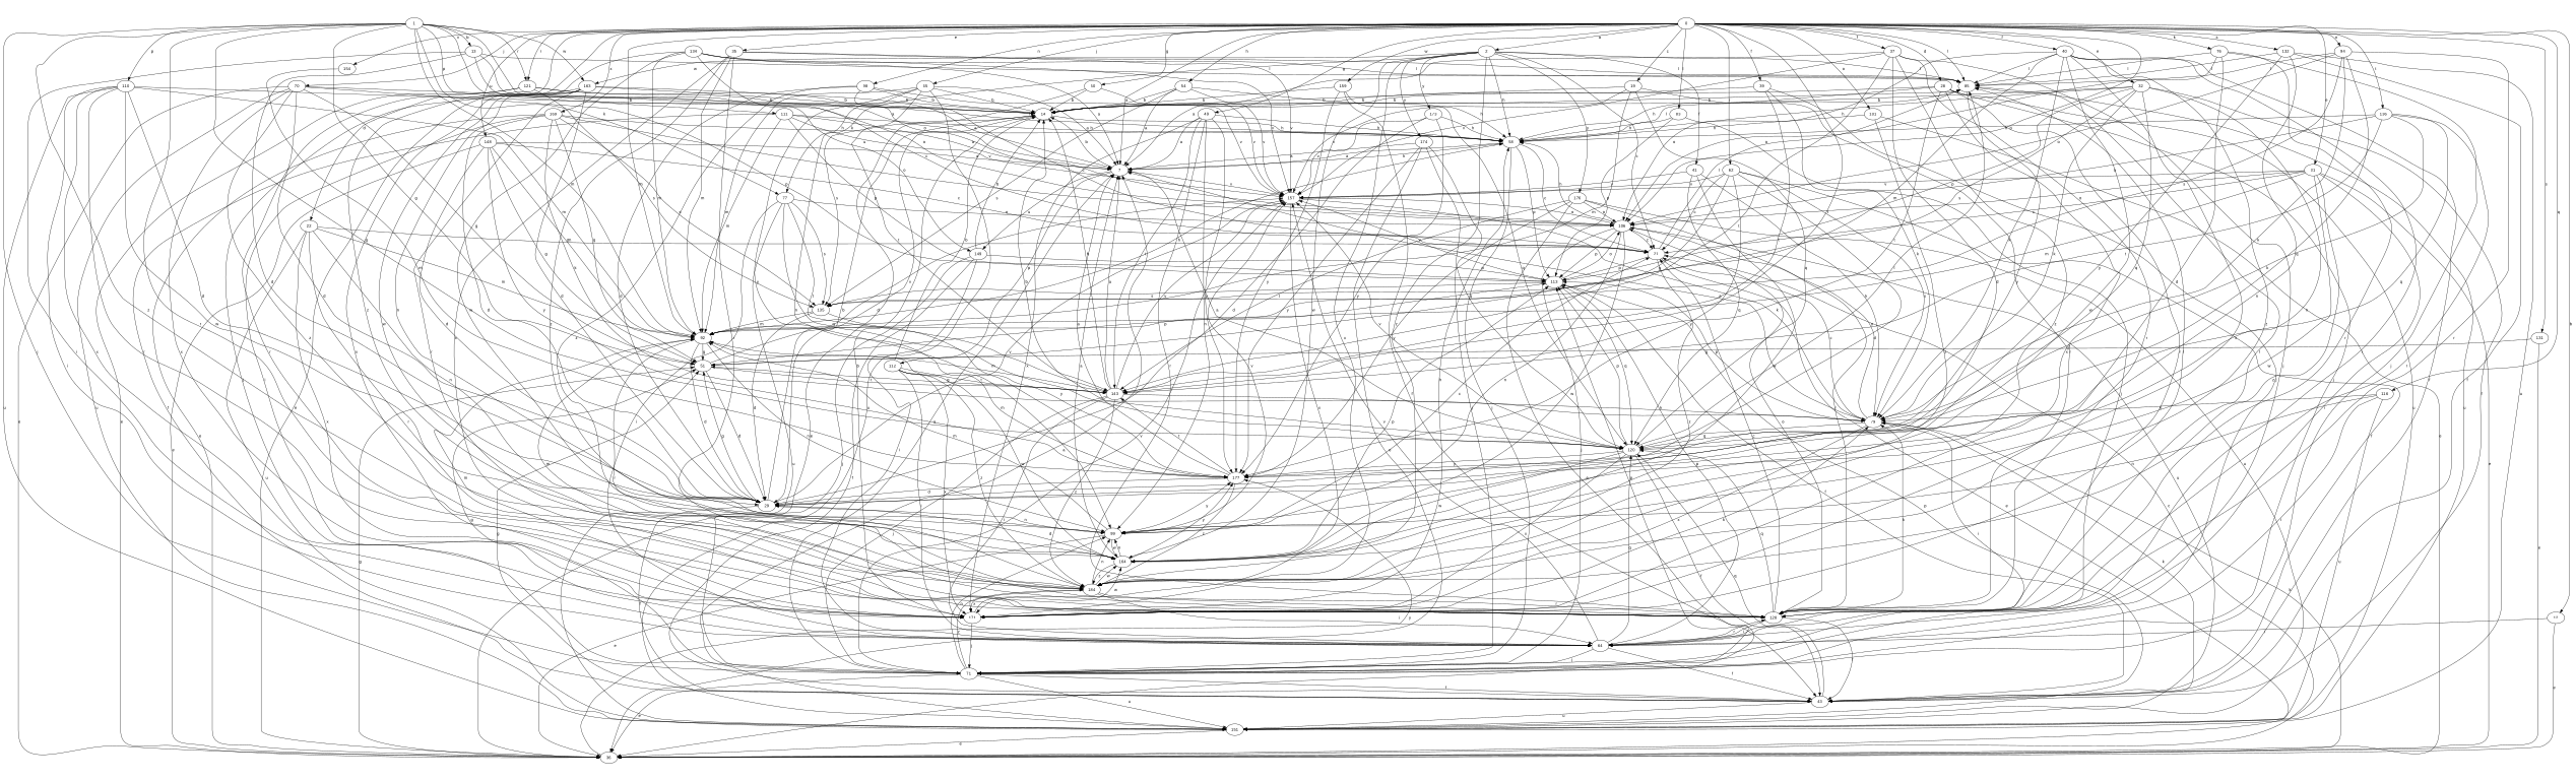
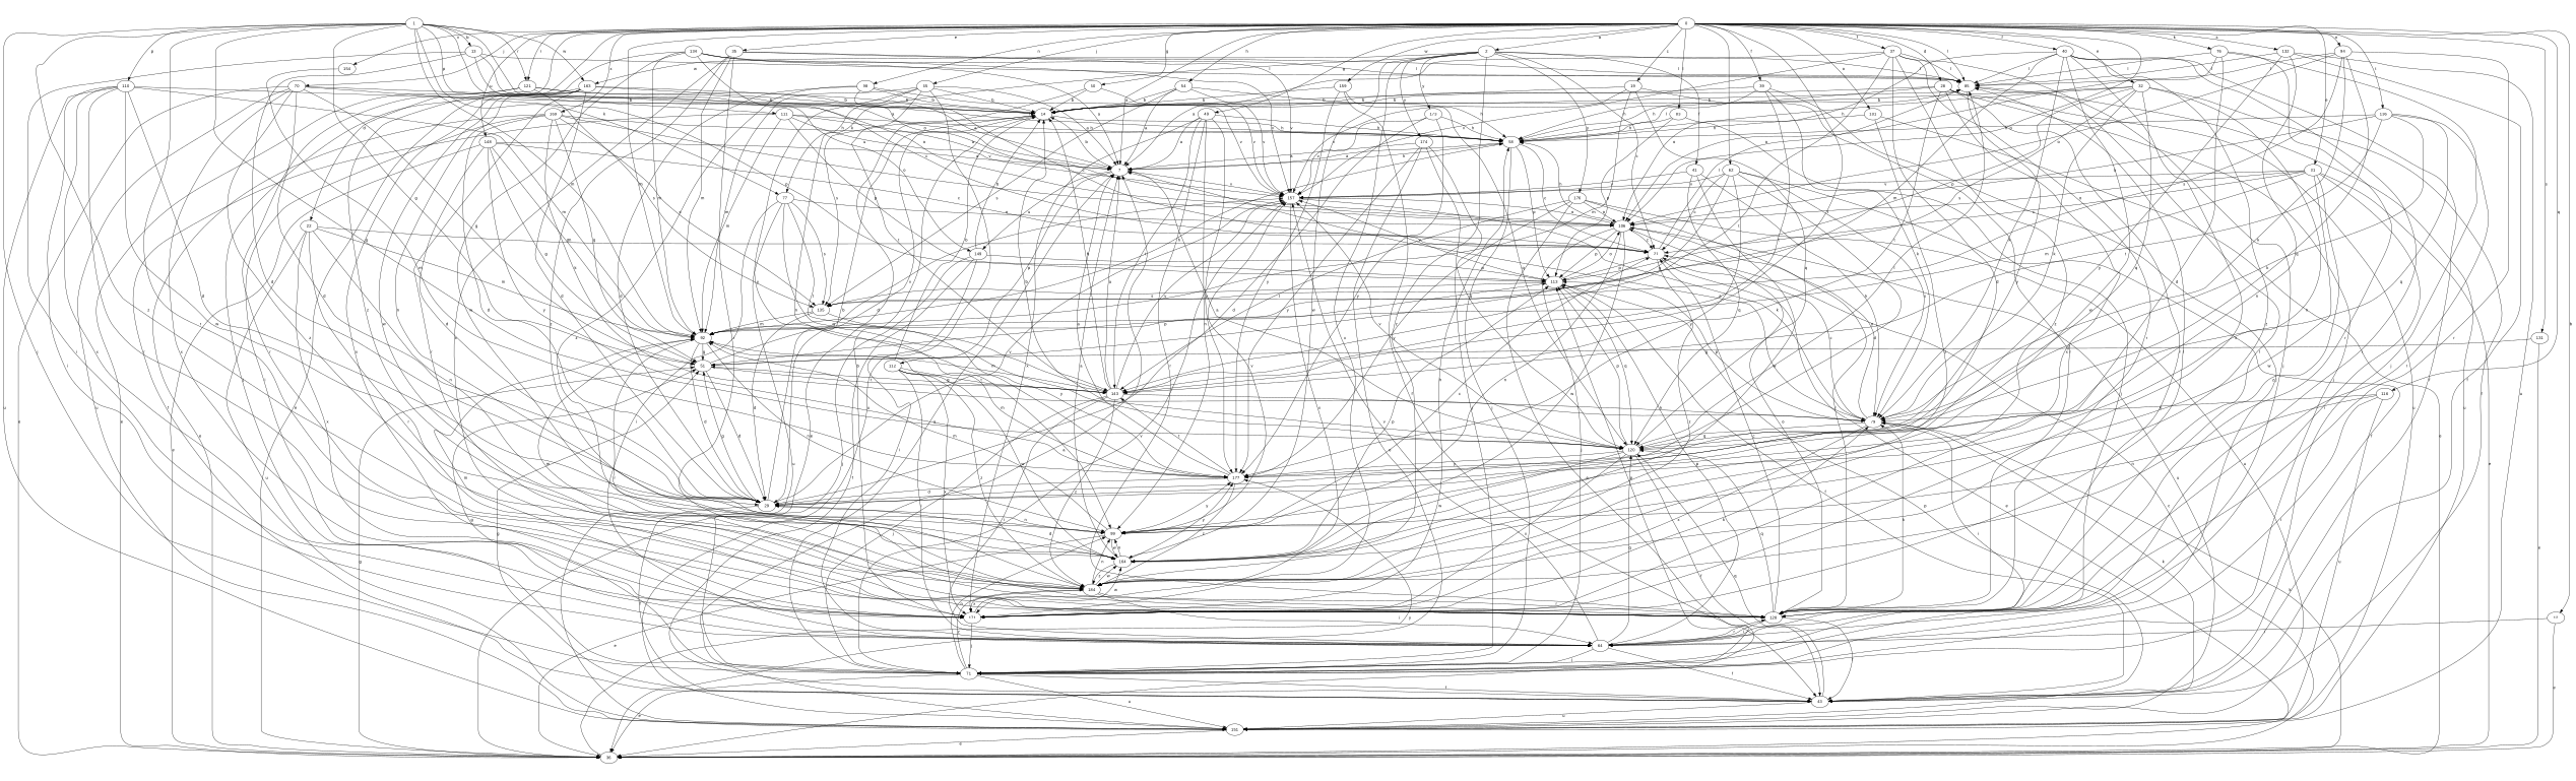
  strict digraph {
    fontname="Liberation Sans"
    node [fontname="Liberation Sans"]
    edge [fontname="Liberation Sans"]
    0
    2
    7
    12
    19
    22
    28
    31
    32
    35
    37
    39
    40
    49
    50
    54
    62
    65
    70
    76
    83
    85
    92
    94
    98
    101
    106
    116
    121
    131
    132
    136
    143
    148
    154
    159
    169
    184
    77
    163
    21
    41
    58
    164
    171
    173
    174
    176
    149
    14
    112
    157
    36
    64
    120
    128
    99
    151
    71
    113
    43
    79
    135
    29
    177
    51
    134
    1
    13
    110
    111
    0 -> 2 [label=a]
    0 -> 7 [label=a]
    0 -> 12 [label=b]
    0 -> 19 [label=c]
    0 -> 22 [label=d]
    0 -> 28 [label=d]
    0 -> 31 [label=e]
    0 -> 32 [label=e]
    0 -> 35 [label=e]
    0 -> 37 [label=f]
    0 -> 39 [label=f]
    0 -> 40 [label=f]
    0 -> 49 [label=g]
    0 -> 50 [label=g]
    0 -> 54 [label=h]
    0 -> 62 [label=i]
    0 -> 65 [label=j]
    0 -> 70 [label=j]
    0 -> 76 [label=k]
    0 -> 83 [label=l]
    0 -> 85 [label=l]
    0 -> 92 [label=m]
    0 -> 94 [label=n]
    0 -> 98 [label=n]
    0 -> 101 [label=o]
    0 -> 106 [label=o]
    0 -> 116 [label=q]
    0 -> 121 [label=r]
    0 -> 131 [label=s]
    0 -> 132 [label=s]
    0 -> 136 [label=t]
    0 -> 143 [label=t]
    0 -> 148 [label=u]
    0 -> 154 [label=v]
    0 -> 159 [label=w]
    0 -> 169 [label=x]
    0 -> 184 [label=z]
    2 -> 85 [label=l]
    2 -> 184 [label=z]
    2 -> 77 [label=k]
    2 -> 163 [label=w]
    2 -> 21 [label=c]
    2 -> 41 [label=f]
-   2 -> 58 [label=h]
+   39 -> 58 [label=h]
    2 -> 164 [label=w]
    2 -> 171 [label=x]
    2 -> 173 [label=y]
    2 -> 174 [label=y]
    2 -> 176 [label=y]
    7 -> 58 [label=h]
    7 -> 149 [label=u]
    7 -> 14 [label=b]
    7 -> 112 [label=p]
    7 -> 157 [label=v]
    12 -> 36 [label=e]
    12 -> 64 [label=i]
    19 -> 92 [label=m]
    19 -> 14 [label=b]
    19 -> 157 [label=v]
    19 -> 120 [label=q]
    19 -> 128 [label=r]
    22 -> 92 [label=m]
    22 -> 21 [label=c]
    22 -> 171 [label=x]
    22 -> 128 [label=r]
    22 -> 99 [label=n]
    22 -> 151 [label=u]
    28 -> 143 [label=t]
    28 -> 58 [label=h]
    28 -> 171 [label=x]
    28 -> 14 [label=b]
    28 -> 128 [label=r]
    28 -> 151 [label=u]
    28 -> 71 [label=j]
    31 -> 92 [label=m]
    31 -> 106 [label=o]
    31 -> 184 [label=z]
    31 -> 21 [label=c]
    31 -> 164 [label=w]
    31 -> 157 [label=v]
    31 -> 36 [label=e]
    31 -> 64 [label=i]
    32 -> 58 [label=h]
    32 -> 14 [label=b]
    32 -> 120 [label=q]
    32 -> 99 [label=n]
    32 -> 113 [label=p]
    32 -> 43 [label=f]
    32 -> 79 [label=k]
    32 -> 135 [label=s]
    35 -> 85 [label=l]
    35 -> 92 [label=m]
    35 -> 184 [label=z]
    35 -> 171 [label=x]
    35 -> 157 [label=v]
    35 -> 128 [label=r]
    37 -> 7 [label=a]
+   37 -> 85 [label=l]
    37 -> 143 [label=t]
    37 -> 184 [label=z]
    37 -> 157 [label=v]
    37 -> 128 [label=r]
    37 -> 71 [label=j]
    37 -> 29 [label=d]
    39 -> 143 [label=t]
    39 -> 14 [label=b]
    39 -> 71 [label=j]
    39 -> 79 [label=k]
    40 -> 85 [label=l]
    40 -> 92 [label=m]
    40 -> 106 [label=o]
    40 -> 184 [label=z]
    40 -> 164 [label=w]
    40 -> 171 [label=x]
    40 -> 64 [label=i]
    40 -> 43 [label=f]
    40 -> 79 [label=k]
    49 -> 7 [label=a]
    49 -> 143 [label=t]
    49 -> 58 [label=h]
    49 -> 171 [label=x]
    49 -> 128 [label=r]
    49 -> 99 [label=n]
    49 -> 177 [label=y]
    50 -> 14 [label=b]
    50 -> 157 [label=v]
    50 -> 135 [label=s]
    54 -> 7 [label=a]
    54 -> 14 [label=b]
    54 -> 157 [label=v]
    54 -> 120 [label=q]
    54 -> 135 [label=s]
    62 -> 21 [label=c]
    62 -> 157 [label=v]
    62 -> 43 [label=f]
    62 -> 79 [label=s]
    62 -> 29 [label=d]
    62 -> 177 [label=y]
    62 -> 51 [label=g]
    65 -> 7 [label=a]
    65 -> 92 [label=m]
    65 -> 143 [label=t]
    65 -> 14 [label=b]
    65 -> 99 [label=n]
    65 -> 151 [label=u]
    65 -> 177 [label=y]
    70 -> 184 [label=z]
    70 -> 171 [label=x]
    70 -> 14 [label=b]
    70 -> 36 [label=e]
    70 -> 151 [label=u]
    70 -> 113 [label=p]
    70 -> 29 [label=d]
    70 -> 51 [label=g]
    76 -> 85 [label=l]
    76 -> 106 [label=o]
    76 -> 128 [label=r]
    76 -> 71 [label=j]
    76 -> 29 [label=d]
    83 -> 58 [label=h]
    83 -> 71 [label=j]
    83 -> 113 [label=p]
    85 -> 14 [label=b]
    85 -> 151 [label=u]
    85 -> 177 [label=y]
    92 -> 58 [label=h]
    92 -> 128 [label=r]
    92 -> 99 [label=n]
    92 -> 29 [label=d]
    92 -> 51 [label=g]
    94 -> 85 [label=l]
    94 -> 106 [label=o]
    94 -> 120 [label=q]
    94 -> 128 [label=r]
    94 -> 79 [label=k]
    94 -> 135 [label=s]
    98 -> 184 [label=z]
    98 -> 21 [label=c]
    98 -> 14 [label=b]
    98 -> 157 [label=v]
    98 -> 29 [label=d]
    101 -> 184 [label=z]
    101 -> 58 [label=h]
    101 -> 36 [label=e]
    106 -> 21 [label=c]
    106 -> 58 [label=h]
    106 -> 164 [label=w]
    106 -> 99 [label=n]
    106 -> 151 [label=u]
    106 -> 71 [label=j]
    106 -> 113 [label=p]
    116 -> 64 [label=i]
    116 -> 99 [label=n]
    116 -> 151 [label=u]
    116 -> 79 [label=k]
    121 -> 58 [label=h]
    121 -> 14 [label=b]
    121 -> 36 [label=e]
    121 -> 128 [label=r]
    121 -> 135 [label=s]
    131 -> 36 [label=e]
    131 -> 51 [label=g]
    132 -> 85 [label=l]
    132 -> 99 [label=n]
    132 -> 151 [label=u]
    132 -> 43 [label=f]
    132 -> 177 [label=y]
    136 -> 106 [label=o]
    136 -> 143 [label=t]
    136 -> 58 [label=h]
    136 -> 120 [label=q]
    136 -> 128 [label=r]
    136 -> 79 [label=k]
    143 -> 7 [label=a]
    143 -> 92 [label=m]
    143 -> 184 [label=z]
    143 -> 14 [label=b]
    143 -> 157 [label=v]
    143 -> 64 [label=i]
    143 -> 71 [label=j]
    143 -> 79 [label=k]
    143 -> 51 [label=g]
    148 -> 7 [label=a]
    148 -> 92 [label=m]
    148 -> 21 [label=c]
    148 -> 36 [label=e]
    148 -> 29 [label=d]
    148 -> 177 [label=y]
    148 -> 51 [label=g]
    154 -> 177 [label=m]
    159 -> 58 [label=h]
    159 -> 14 [label=b]
    159 -> 43 [label=f]
    159 -> 177 [label=y]
    169 -> 106 [label=o]
    169 -> 58 [label=h]
    169 -> 36 [label=e]
    169 -> 64 [label=i]
    169 -> 79 [label=k]
    169 -> 135 [label=s]
    169 -> 29 [label=d]
    169 -> 51 [label=g]
    184 -> 92 [label=m]
    184 -> 164 [label=w]
    184 -> 171 [label=x]
    184 -> 64 [label=i]
    184 -> 128 [label=r]
    184 -> 99 [label=n]
    77 -> 106 [label=o]
    77 -> 143 [label=t]
    77 -> 64 [label=i]
    77 -> 120 [label=q]
    77 -> 151 [label=u]
    77 -> 135 [label=s]
    163 -> 7 [label=a]
    163 -> 164 [label=w]
    163 -> 171 [label=x]
    163 -> 14 [label=b]
    163 -> 128 [label=r]
    163 -> 99 [label=n]
    163 -> 71 [label=j]
    163 -> 29 [label=d]
    21 -> 85 [label=l]
    21 -> 184 [label=z]
    21 -> 36 [label=e]
    21 -> 113 [label=p]
    41 -> 164 [label=w]
    41 -> 157 [label=v]
    41 -> 120 [label=q]
    41 -> 79 [label=k]
    58 -> 7 [label=a]
    58 -> 85 [label=l]
    58 -> 21 [label=c]
    58 -> 71 [label=j]
    58 -> 113 [label=p]
    164 -> 7 [label=a]
    164 -> 184 [label=z]
    164 -> 99 [label=n]
    164 -> 113 [label=p]
    164 -> 29 [label=d]
    164 -> 177 [label=y]
    171 -> 85 [label=l]
    171 -> 92 [label=m]
    171 -> 58 [label=h]
    171 -> 164 [label=w]
    171 -> 14 [label=b]
    171 -> 71 [label=j]
    171 -> 79 [label=k]
    173 -> 58 [label=h]
    173 -> 157 [label=v]
    173 -> 29 [label=d]
    173 -> 177 [label=y]
    174 -> 7 [label=a]
    174 -> 36 [label=e]
    174 -> 120 [label=q]
    174 -> 71 [label=j]
    174 -> 177 [label=y]
    176 -> 106 [label=o]
    176 -> 143 [label=t]
    176 -> 36 [label=e]
    176 -> 128 [label=r]
    176 -> 151 [label=u]
    176 -> 177 [label=y]
    149 -> 14 [label=b]
    149 -> 64 [label=i]
    149 -> 71 [label=j]
    149 -> 113 [label=p]
    149 -> 43 [label=f]
    14 -> 58 [label=h]
    14 -> 36 [label=e]
    14 -> 29 [label=d]
    112 -> 143 [label=t]
    112 -> 184 [label=z]
    112 -> 164 [label=w]
    112 -> 171 [label=x]
    112 -> 14 [label=b]
    112 -> 64 [label=i]
    157 -> 106 [label=o]
    157 -> 171 [label=x]
    157 -> 79 [label=k]
    36 -> 21 [label=c]
    36 -> 79 [label=k]
    36 -> 177 [label=y]
    36 -> 51 [label=g]
    64 -> 157 [label=v]
    64 -> 120 [label=q]
    64 -> 128 [label=r]
    64 -> 71 [label=j]
    64 -> 113 [label=p]
    64 -> 43 [label=f]
    120 -> 7 [label=a]
    120 -> 85 [label=l]
    120 -> 164 [label=w]
    120 -> 171 [label=x]
    120 -> 14 [label=b]
    120 -> 157 [label=v]
    120 -> 113 [label=p]
    120 -> 43 [label=f]
    120 -> 177 [label=y]
    128 -> 85 [label=l]
    128 -> 106 [label=o]
    128 -> 21 [label=c]
    128 -> 64 [label=i]
    128 -> 120 [label=q]
    128 -> 43 [label=f]
    128 -> 79 [label=k]
    99 -> 92 [label=m]
    99 -> 21 [label=c]
    99 -> 164 [label=w]
    99 -> 157 [label=v]
    99 -> 36 [label=e]
    99 -> 177 [label=y]
    151 -> 7 [label=a]
    151 -> 36 [label=e]
    151 -> 113 [label=p]
    71 -> 7 [label=a]
    71 -> 184 [label=z]
    71 -> 157 [label=v]
    71 -> 36 [label=e]
    71 -> 99 [label=n]
    71 -> 151 [label=u]
    71 -> 113 [label=p]
    71 -> 43 [label=f]
    71 -> 51 [label=g]
    113 -> 106 [label=o]
    113 -> 157 [label=v]
    113 -> 120 [label=q]
    113 -> 43 [label=f]
    113 -> 135 [label=s]
    43 -> 120 [label=q]
    43 -> 151 [label=u]
    43 -> 79 [label=k]
    43 -> 51 [label=g]
    79 -> 7 [label=a]
    79 -> 106 [label=o]
    79 -> 21 [label=c]
    79 -> 171 [label=x]
    79 -> 64 [label=i]
    79 -> 120 [label=q]
    79 -> 113 [label=p]
    135 -> 92 [label=m]
    135 -> 29 [label=d]
    135 -> 177 [label=y]
    29 -> 14 [label=b]
    29 -> 157 [label=v]
    29 -> 99 [label=n]
    29 -> 43 [label=f]
    29 -> 51 [label=g]
    177 -> 7 [label=a]
    177 -> 92 [label=m]
    177 -> 143 [label=t]
    177 -> 184 [label=z]
    177 -> 29 [label=d]
    51 -> 143 [label=t]
    51 -> 157 [label=v]
    51 -> 113 [label=p]
    51 -> 29 [label=d]
    134 -> 7 [label=a]
    134 -> 85 [label=l]
    134 -> 92 [label=m]
    134 -> 21 [label=c]
    134 -> 164 [label=w]
    134 -> 157 [label=v]
    134 -> 36 [label=e]
    1 -> 92 [label=m]
    1 -> 106 [label=o]
    1 -> 121 [label=r]
    1 -> 184 [label=z]
    1 -> 77 [label=k]
    1 -> 163 [label=w]
    1 -> 149 [label=u]
    1 -> 120 [label=q]
    1 -> 128 [label=r]
    1 -> 71 [label=j]
    1 -> 51 [label=g]
    1 -> 13 [label=b]
    1 -> 110 [label=p]
    1 -> 111 [label=p]
    13 -> 7 [label=a]
    13 -> 85 [label=l]
    13 -> 106 [label=o]
    13 -> 64 [label=i]
    13 -> 29 [label=d]
    110 -> 92 [label=m]
    110 -> 164 [label=w]
    110 -> 171 [label=x]
    110 -> 14 [label=b]
    110 -> 64 [label=i]
    110 -> 128 [label=r]
    110 -> 151 [label=u]
    110 -> 29 [label=d]
    111 -> 7 [label=a]
    111 -> 92 [label=m]
    111 -> 58 [label=h]
    111 -> 157 [label=v]
    111 -> 113 [label=p]
    111 -> 43 [label=f]
  }
